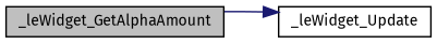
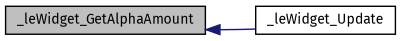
  digraph {
    rankdir=LR
    fontname="Fira Sans"
    node [color=black fontname="Fira Sans" fontsize=10 shape=record style=filled]
    n1 [fillcolor=grey75 fontcolor=black height=0.2 label=_leWidget_GetAlphaAmount width=0.4]
    n2 [fillcolor=white height=0.2 label=_leWidget_Update width=0.4]
-   n2 -> n1 [color=midnightblue dir=back fontname="Fira Sans" fontsize=10 labelfontname=Helvetica labelfontsize=10 style=solid]
+   n1 -> n2 [color=midnightblue dir=back fontname="Fira Sans" fontsize=10 labelfontname=Helvetica labelfontsize=10 style=solid]
  }
